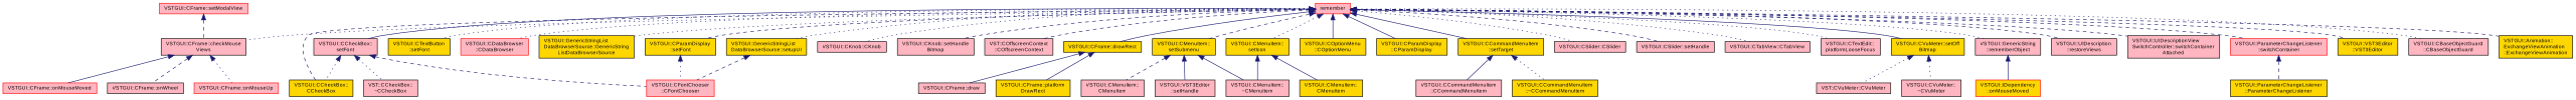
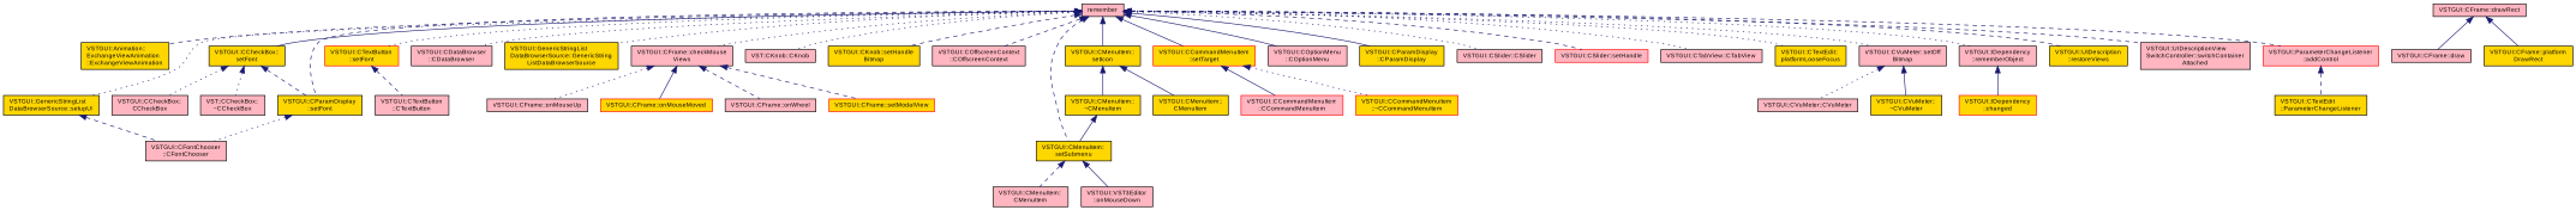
  digraph {
    rankdir=TB
    node [color=black fillcolor=lightpink fontname=Arial fontsize=9 shape=record style=filled]
    edge [color=midnightblue dir=back fontname=Arial fontsize=9 labelfontname=Arial labelfontsize=9 style=dashed]
-   n1 [color=red fontcolor=black height=0.2 label=remember width=0.4]
+   n1 [fontcolor=black height=0.2 label=remember width=0.4]
    n2 [fillcolor=gold height=0.2 label="VSTGUI::Animation::\lExchangeViewAnimation\l::ExchangeViewAnimation" width=0.4]
-   n3 [fillcolor=gold height=0.2 label="VSTGUI::CCheckBox::\lCCheckBox" width=0.4]
-   n4 [height=0.2 label="VSTGUI::CCheckBox::\lsetFont" width=0.4]
-   n5 [fillcolor=gold height=0.2 label="VSTGUI::CTextButton\l::setFont" width=0.4]
-   n6 [color=red height=0.2 label="VSTGUI::CDataBrowser\l::CDataBrowser" width=0.4]
+   n3 [height=0.2 label="VSTGUI::CCheckBox::\lCCheckBox" width=0.4]
+   n4 [fillcolor=gold height=0.2 label="VSTGUI::CCheckBox::\lsetFont" width=0.4]
+   n5 [color=red fillcolor=gold height=0.2 label="VSTGUI::CTextButton\l::setFont" width=0.4]
+   n6 [height=0.2 label="VSTGUI::CDataBrowser\l::CDataBrowser" width=0.4]
    n7 [fillcolor=gold height=0.2 label="VSTGUI::GenericStringList\lDataBrowserSource::GenericString\lListDataBrowserSource" width=0.4]
    n8 [fillcolor=gold height=0.2 label="VSTGUI::GenericStringList\lDataBrowserSource::setupUI" width=0.4]
-   n9 [fillcolor=gold height=0.2 label="VSTGUI::CFrame::drawRect" width=0.4]
+   n9 [height=0.2 label="VSTGUI::CFrame::drawRect" width=0.4]
    n10 [height=0.2 label="VSTGUI::CFrame::checkMouse\lViews" width=0.4]
-   n11 [height=0.2 label="VSTGUI::CKnob::CKnob" width=0.4]
-   n12 [height=0.2 label="VSTGUI::CKnob::setHandle\lBitmap" width=0.4]
-   n13 [height=0.2 label="VST::COffscreenContext\l::COffscreenContext" width=0.4]
+   n11 [height=0.2 label="VST::CKnob::CKnob" width=0.4]
+   n12 [fillcolor=gold height=0.2 label="VSTGUI::CKnob::setHandle\lBitmap" width=0.4]
+   n13 [height=0.2 label="VSTGUI::COffscreenContext\l::COffscreenContext" width=0.4]
    n14 [fillcolor=gold height=0.2 label="VSTGUI::CMenuItem::\lsetSubmenu" width=0.4]
    n15 [fillcolor=gold height=0.2 label="VSTGUI::CMenuItem::\lsetIcon" width=0.4]
-   n16 [fillcolor=gold height=0.2 label="VSTGUI::CCommandMenuItem\l::setTarget" width=0.4]
-   n17 [fillcolor=gold height=0.2 label="VSTGUI::COptionMenu\l::COptionMenu" width=0.4]
+   n16 [color=red fillcolor=gold height=0.2 label="VSTGUI::CCommandMenuItem\l::setTarget" width=0.4]
+   n17 [height=0.2 label="VSTGUI::COptionMenu\l::COptionMenu" width=0.4]
    n18 [fillcolor=gold height=0.2 label="VSTGUI::CParamDisplay\l::CParamDisplay" width=0.4]
    n19 [fillcolor=gold height=0.2 label="VSTGUI::CParamDisplay\l::setFont" width=0.4]
    n20 [height=0.2 label="VSTGUI::CSlider::CSlider" width=0.4]
-   n21 [height=0.2 label="VSTGUI::CSlider::setHandle" width=0.4]
+   n21 [color=red height=0.2 label="VSTGUI::CSlider::setHandle" width=0.4]
    n22 [height=0.2 label="VSTGUI::CTabView::CTabView" width=0.4]
-   n23 [height=0.2 label="VSTGUI::CTextEdit::\lplatformLooseFocus" width=0.4]
-   n24 [fillcolor=gold height=0.2 label="VSTGUI::CVuMeter::setOff\lBitmap" width=0.4]
-   n25 [height=0.2 label="VSTGUI::GenericString\l::rememberObject" width=0.4]
-   n26 [height=0.2 label="VSTGUI::UIDescription\l::restoreViews" width=0.4]
+   n23 [fillcolor=gold height=0.2 label="VSTGUI::CTextEdit::\lplatformLooseFocus" width=0.4]
+   n24 [height=0.2 label="VSTGUI::CVuMeter::setOff\lBitmap" width=0.4]
+   n25 [height=0.2 label="VSTGUI::IDependency\l::rememberObject" width=0.4]
+   n26 [fillcolor=gold height=0.2 label="VSTGUI::UIDescription\l::restoreViews" width=0.4]
    n27 [height=0.2 label="VSTGUI::UIDescriptionView\lSwitchController::switchContainer\lAttached" width=0.4]
-   n28 [color=red height=0.2 label="VSTGUI::ParameterChangeListener\l::switchContainer" width=0.4]
-   n29 [fillcolor=gold height=0.2 label="VSTGUI::VST3Editor\l::VST3Editor" width=0.4]
-   n30 [height=0.2 label="VSTGUI::CBaseObjectGuard\l::CBaseObjectGuard" width=0.4]
+   n28 [color=red height=0.2 label="VSTGUI::ParameterChangeListener\l::addControl" width=0.4]
    n31 [height=0.2 label="VST::CCheckBox::\l~CCheckBox" width=0.4]
-   n32 [color=red height=0.2 label="VSTGUI::CFontChooser\l::CFontChooser" width=0.4]
+   n32 [height=0.2 label="VSTGUI::CFontChooser\l::CFontChooser" width=0.4]
+   n33 [height=0.2 label="VSTGUI::CTextButton\l::CTextButton" width=0.4]
    n34 [height=0.2 label="VSTGUI::CFrame::draw" width=0.4]
    n35 [fillcolor=gold height=0.2 label="VSTGUI::CFrame::platform\lDrawRect" width=0.4]
-   n36 [color=red height=0.2 label="VSTGUI::CFrame::onMouseUp" width=0.4]
-   n37 [color=red height=0.2 label="VSTGUI::CFrame::onMouseMoved" width=0.4]
+   n36 [height=0.2 label="VSTGUI::CFrame::onMouseUp" width=0.4]
+   n37 [color=red fillcolor=gold height=0.2 label="VSTGUI::CFrame::onMouseMoved" width=0.4]
    n38 [height=0.2 label="VSTGUI::CFrame::onWheel" width=0.4]
-   n39 [color=red height=0.2 label="VSTGUI::CFrame::setModalView" width=0.4]
+   n39 [color=red fillcolor=gold height=0.2 label="VSTGUI::CFrame::setModalView" width=0.4]
    n40 [height=0.2 label="VSTGUI::CMenuItem::\lCMenuItem" width=0.4]
-   n41 [height=0.2 label="VSTGUI::CMenuItem::\l~CMenuItem" width=0.4]
-   n42 [height=0.2 label="VSTGUI::VST3Editor\l::setHandle" width=0.4]
+   n41 [fillcolor=gold height=0.2 label="VSTGUI::CMenuItem::\l~CMenuItem" width=0.4]
+   n42 [height=0.2 label="VSTGUI::VST3Editor\l::onMouseDown" width=0.4]
    n43 [fillcolor=gold height=0.2 label="VSTGUI::CMenuItem::\lCMenuItem" width=0.4]
-   n44 [height=0.2 label="VSTGUI::CCommandMenuItem\l::CCommandMenuItem" width=0.4]
-   n45 [fillcolor=gold height=0.2 label="VSTGUI::CCommandMenuItem\l::~CCommandMenuItem" width=0.4]
-   n46 [height=0.2 label="VST::CVuMeter::CVuMeter" width=0.4]
-   n47 [height=0.2 label="VSTGUI::CVuMeter::\l~CVuMeter" width=0.4]
-   n48 [color=red fillcolor=gold height=0.2 label="VSTGUI::IDependency\l::onMouseMoved" width=0.4]
-   n49 [fillcolor=gold height=0.2 label="VSTGUI::ParameterChangeListener\l::ParameterChangeListener" width=0.4]
+   n44 [color=red height=0.2 label="VSTGUI::CCommandMenuItem\l::CCommandMenuItem" width=0.4]
+   n45 [color=red fillcolor=gold height=0.2 label="VSTGUI::CCommandMenuItem\l::~CCommandMenuItem" width=0.4]
+   n46 [height=0.2 label="VSTGUI::CVuMeter::CVuMeter" width=0.4]
+   n47 [fillcolor=gold height=0.2 label="VSTGUI::CVuMeter::\l~CVuMeter" width=0.4]
+   n48 [color=red fillcolor=gold height=0.2 label="VSTGUI::IDependency\l::changed" width=0.4]
+   n49 [fillcolor=gold height=0.2 label="VSTGUI::CTextEdit\l::ParameterChangeListener" width=0.4]
    n1 -> n2
-   n1 -> n3
    n1 -> n4 [style=solid]
    n1 -> n5 [style=dotted]
    n1 -> n6 [style=dotted]
    n1 -> n7 [style=dotted]
    n1 -> n8 [style=dotted]
-   n1 -> n9 [style=solid]
    n1 -> n10 [style=dotted]
    n1 -> n11 [style=dotted]
    n1 -> n12
    n1 -> n13
    n1 -> n14
-   n1 -> n15 [style=dotted]
+   n1 -> n15 [style=solid]
    n1 -> n16 [style=solid]
    n1 -> n17 [style=solid]
    n1 -> n18 [style=solid]
    n1 -> n19
    n1 -> n20 [style=dotted]
    n1 -> n21
    n1 -> n22 [style=dotted]
    n1 -> n23 [style=dotted]
-   n1 -> n24 [style=solid]
+   n1 -> n24 [style=dotted]
    n1 -> n25 [style=dotted]
    n1 -> n26
    n1 -> n27
    n1 -> n28
-   n1 -> n29
-   n1 -> n30 [style=dotted]
    n4 -> n3 [style=dotted]
    n4 -> n31 [style=dotted]
-   n4 -> n32
+   n4 -> n19
+   n5 -> n33
    n8 -> n32
    n9 -> n34 [style=solid]
    n9 -> n35 [style=solid]
    n10 -> n36 [style=dotted]
    n10 -> n37 [style=solid]
    n10 -> n38
-   n39 -> n10
+   n10 -> n39
    n14 -> n40
-   n14 -> n41 [style=solid]
+   n41 -> n14 [style=solid]
    n14 -> n42 [style=solid]
    n15 -> n41 [style=solid]
    n15 -> n43 [style=solid]
    n16 -> n44 [style=solid]
    n16 -> n45 [style=dotted]
    n19 -> n32 [style=dotted]
    n24 -> n46 [style=dotted]
-   n24 -> n47 [style=dotted]
+   n24 -> n47 [style=solid]
    n25 -> n48 [style=solid]
    n28 -> n49
  }
